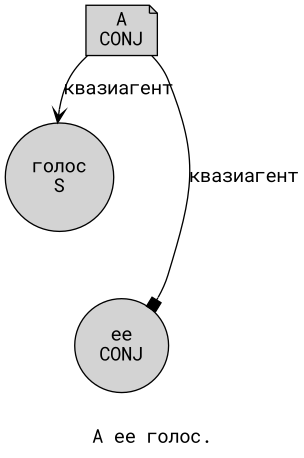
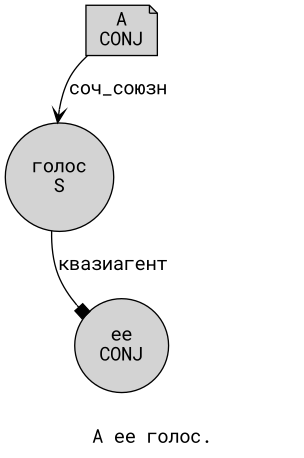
  digraph {
    fontname="Roboto Mono"
    label="А ее голос."
    node [fillcolor=lightgray fontname="Roboto Mono" penwidth=1 shape=circle style=filled]
    edge [fontname="Roboto Mono"]
    n1 [label="А\nCONJ" shape=note]
    n2 [label="голос\nS"]
    n3 [label="ее\nCONJ"]
-   n1 -> n2 [arrowhead=vee label="квазиагент"]
-   n1 -> n3 [arrowhead=box label="квазиагент"]
+   n1 -> n2 [arrowhead=vee label="соч_союзн"]
+   n2 -> n3 [arrowhead=box label="квазиагент"]
  }
